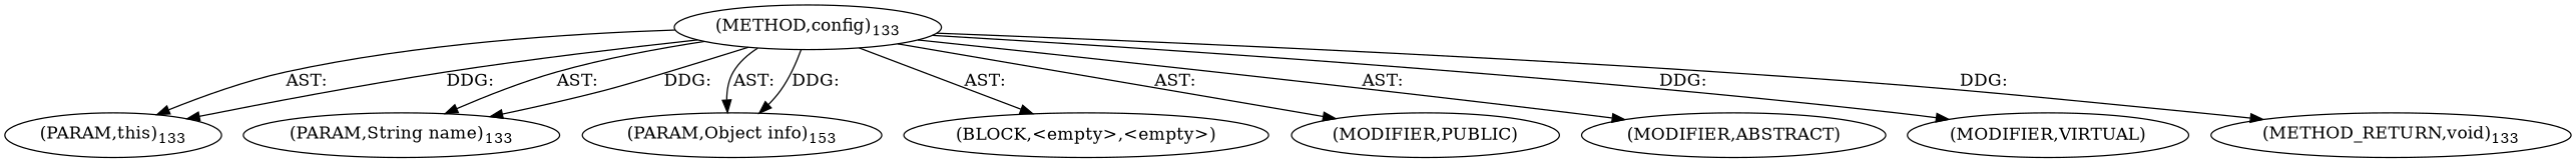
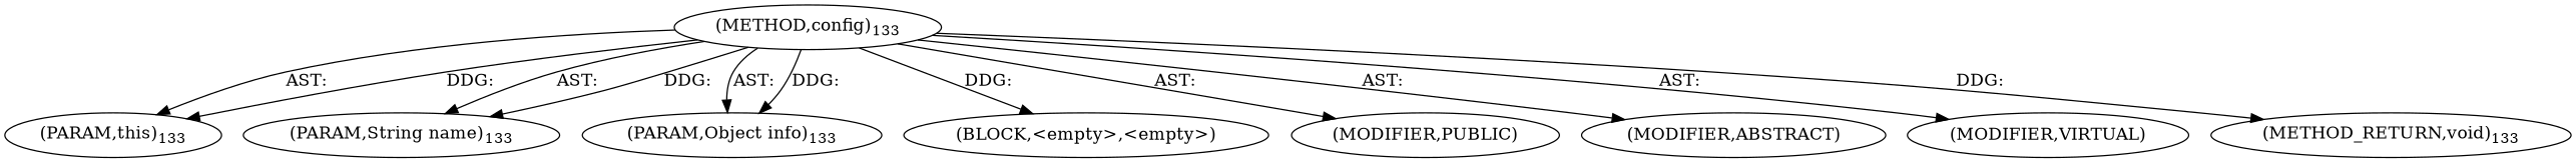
  digraph {
    n1 [label=<(METHOD,config)<SUB>133</SUB>>]
    n2 [label=<(PARAM,this)<SUB>133</SUB>>]
    n3 [label=<(PARAM,String name)<SUB>133</SUB>>]
-   n4 [label=<(PARAM,Object info)<SUB>153</SUB>>]
+   n4 [label=<(PARAM,Object info)<SUB>133</SUB>>]
    n5 [label=<(BLOCK,&lt;empty&gt;,&lt;empty&gt;)>]
    n6 [label=<(MODIFIER,PUBLIC)>]
    n7 [label=<(MODIFIER,ABSTRACT)>]
    n8 [label=<(MODIFIER,VIRTUAL)>]
    n9 [label=<(METHOD_RETURN,void)<SUB>133</SUB>>]
    n1 -> n2 [label="AST: "]
    n1 -> n2 [label="DDG: "]
    n1 -> n3 [label="AST: "]
    n1 -> n3 [label="DDG: "]
    n1 -> n4 [label="AST: "]
    n1 -> n4 [label="DDG: "]
-   n1 -> n5 [label="AST: "]
+   n1 -> n5 [label="DDG: "]
    n1 -> n6 [label="AST: "]
    n1 -> n7 [label="AST: "]
-   n1 -> n8 [label="DDG: "]
+   n1 -> n8 [label="AST: "]
    n1 -> n9 [label="DDG: "]
  }
